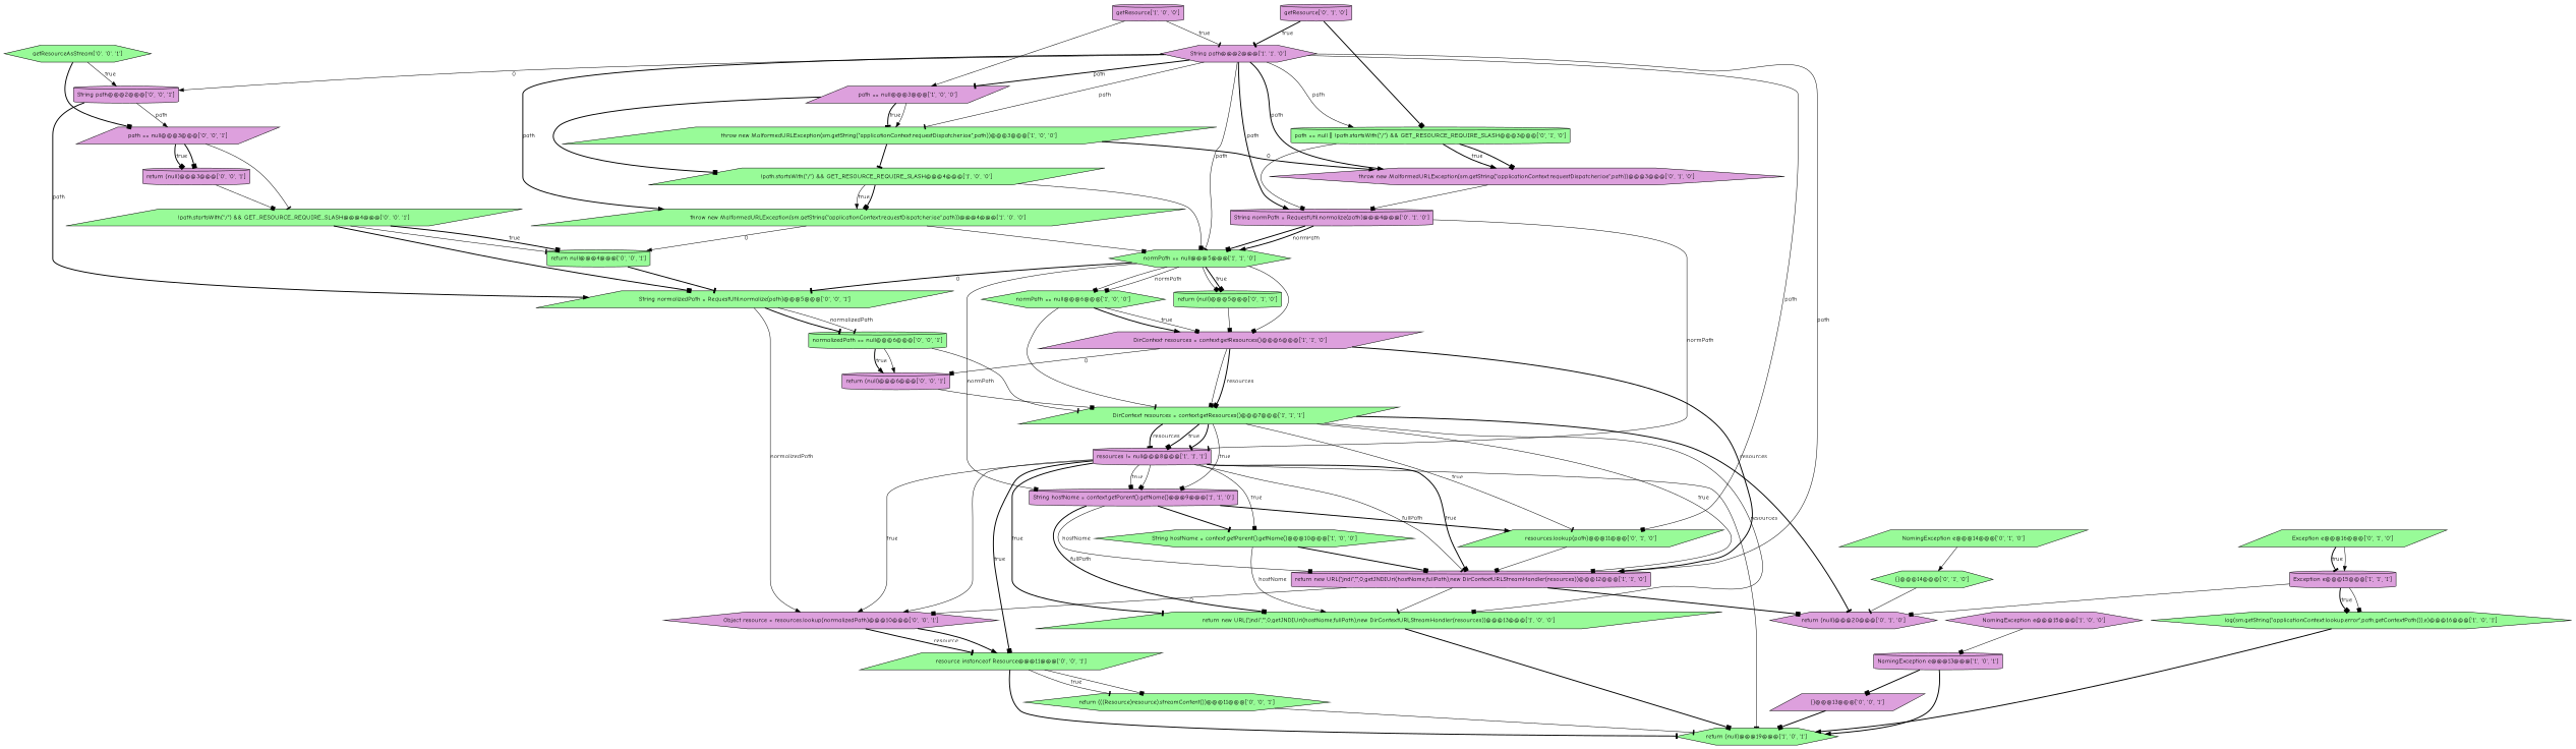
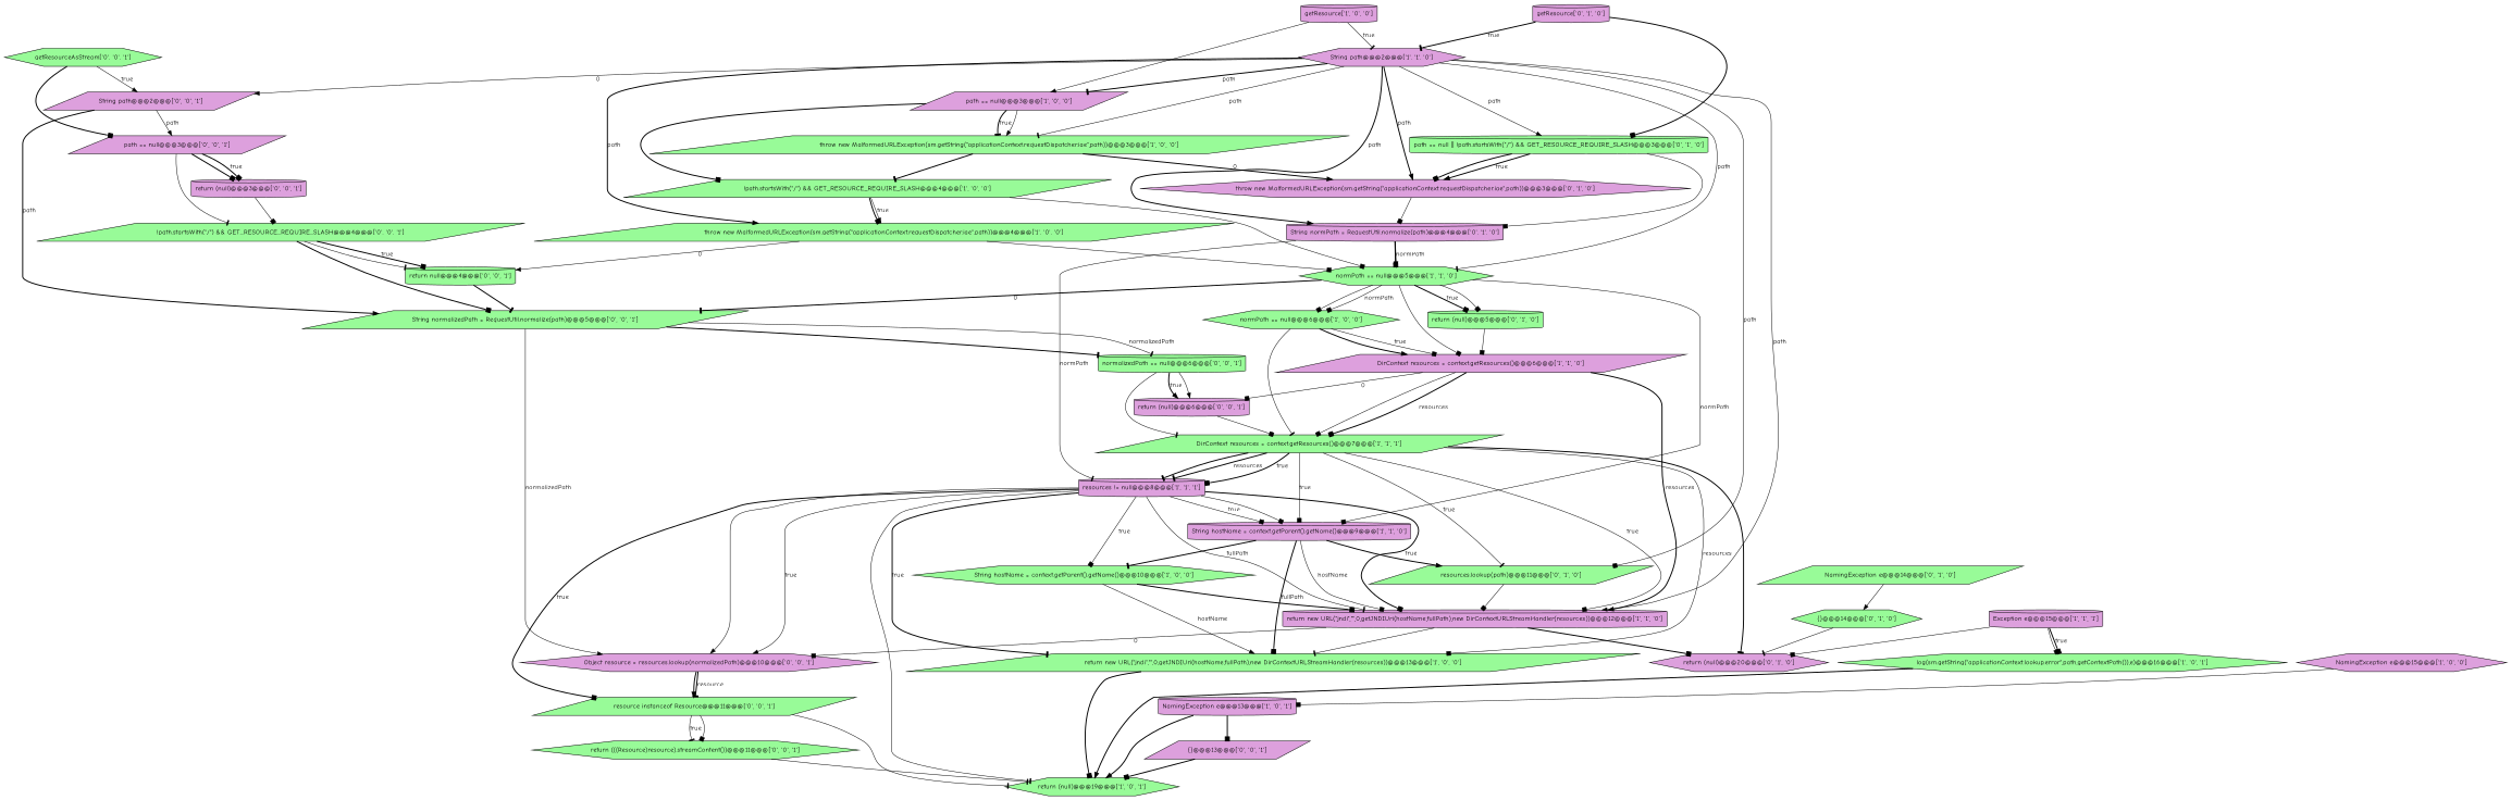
  digraph {
    fontname="Comic Neue"
    node [fillcolor=palegreen fontname="Comic Neue" shape=parallelogram style=filled]
    edge [arrowhead=box fontname="Comic Neue" style=solid]
    n1 [label="return (null)@@@19@@@['1', '0', '1']" shape=hexagon]
    n2 [label="String hostName = context.getParent().getName()@@@10@@@['1', '0', '0']" shape=hexagon]
    n3 [fillcolor=plum label="return new URL(\"jndi\",\"\",0,getJNDIUri(hostName,fullPath),new DirContextURLStreamHandler(resources))@@@12@@@['1', '1', '0']" shape=cylinder]
    n4 [label="return new URL(\"jndi\",\"\",0,getJNDIUri(hostName,fullPath),new DirContextURLStreamHandler(resources))@@@13@@@['1', '0', '0']"]
    n5 [fillcolor=plum label="return (null)@@@20@@@['0', '1', '0']" shape=hexagon]
    n6 [fillcolor=plum label="Object resource = resources.lookup(normalizedPath)@@@10@@@['0', '0', '1']" shape=hexagon]
    n7 [label="DirContext resources = context.getResources()@@@7@@@['1', '1', '1']"]
    n8 [label="resources.lookup(path)@@@11@@@['0', '1', '0']"]
    n9 [fillcolor=plum label="String hostName = context.getParent().getName()@@@9@@@['1', '1', '0']" shape=cylinder]
    n10 [fillcolor=plum label="resources != null@@@8@@@['1', '1', '1']" shape=cylinder]
    n11 [label="resource instanceof Resource@@@11@@@['0', '0', '1']"]
    n12 [fillcolor=plum label="path == null@@@3@@@['1', '0', '0']"]
    n13 [label="throw new MalformedURLException(sm.getString(\"applicationContext.requestDispatcher.iae\",path))@@@3@@@['1', '0', '0']"]
    n14 [label="!path.startsWith(\"/\") && GET_RESOURCE_REQUIRE_SLASH@@@4@@@['1', '0', '0']"]
    n15 [fillcolor=plum label="throw new MalformedURLException(sm.getString(\"applicationContext.requestDispatcher.iae\",path))@@@3@@@['0', '1', '0']" shape=hexagon]
    n16 [label="normPath == null@@@5@@@['1', '1', '0']" shape=hexagon]
    n17 [label="throw new MalformedURLException(sm.getString(\"applicationContext.requestDispatcher.iae\",path))@@@4@@@['1', '0', '0']"]
    n18 [label="log(sm.getString(\"applicationContext.lookup.error\",path,getContextPath()),e)@@@16@@@['1', '0', '1']" shape=hexagon]
    n19 [fillcolor=plum label="NamingException e@@@15@@@['1', '0', '0']" shape=hexagon]
    n20 [fillcolor=plum label="NamingException e@@@13@@@['1', '0', '1']" shape=cylinder]
    n21 [fillcolor=plum label="{}@@@13@@@['0', '0', '1']"]
-   n22 [fillcolor=plum label="String path@@@2@@@['0', '0', '1']" shape=cylinder]
+   n22 [fillcolor=plum label="String path@@@2@@@['0', '0', '1']"]
    n23 [label="String normalizedPath = RequestUtil.normalize(path)@@@5@@@['0', '0', '1']"]
    n24 [fillcolor=plum label="path == null@@@3@@@['0', '0', '1']"]
    n25 [label="normalizedPath == null@@@6@@@['0', '0', '1']" shape=cylinder]
    n26 [label="!path.startsWith(\"/\") && GET_RESOURCE_REQUIRE_SLASH@@@4@@@['0', '0', '1']"]
    n27 [fillcolor=plum label="return (null)@@@3@@@['0', '0', '1']" shape=cylinder]
    n28 [label="{}@@@14@@@['0', '1', '0']" shape=hexagon]
    n29 [fillcolor=plum label="String normPath = RequestUtil.normalize(path)@@@4@@@['0', '1', '0']" shape=cylinder]
    n30 [label="return (null)@@@5@@@['0', '1', '0']" shape=cylinder]
    n31 [label="normPath == null@@@6@@@['1', '0', '0']" shape=hexagon]
    n32 [fillcolor=plum label="DirContext resources = context.getResources()@@@6@@@['1', '1', '0']"]
    n33 [fillcolor=plum label="return (null)@@@6@@@['0', '0', '1']" shape=cylinder]
    n34 [label="return null@@@4@@@['0', '0', '1']" shape=cylinder]
    n35 [fillcolor=plum label="String path@@@2@@@['1', '1', '0']" shape=hexagon]
    n36 [label="path == null || !path.startsWith(\"/\") && GET_RESOURCE_REQUIRE_SLASH@@@3@@@['0', '1', '0']" shape=cylinder]
    n37 [fillcolor=plum label="getResource['0', '1', '0']" shape=cylinder]
    n38 [label="getResourceAsStream['0', '0', '1']" shape=hexagon]
    n39 [fillcolor=plum label="Exception e@@@15@@@['1', '1', '1']" shape=cylinder]
    n40 [label="NamingException e@@@14@@@['0', '1', '0']"]
-   n41 [label="Exception e@@@16@@@['0', '1', '0']"]
    n42 [label="return (((Resource)resource).streamContent())@@@11@@@['0', '0', '1']" shape=hexagon]
    n43 [fillcolor=plum label="getResource['1', '0', '0']" shape=cylinder]
    n2 -> n3 [style=bold]
    n2 -> n4 [arrowhead=normal label=hostName]
    n3 -> n4 [arrowhead=tee]
    n3 -> n5 [style=bold]
    n3 -> n6 [label=0]
    n4 -> n1 [style=bold]
    n6 -> n11 [arrowhead=tee label=resource style=bold]
    n6 -> n11 [arrowhead=normal style=bold]
    n7 -> n3 [label=true]
    n7 -> n4 [label=resources]
    n7 -> n5 [arrowhead=tee style=bold]
    n7 -> n8 [arrowhead=tee label=true]
    n7 -> n9 [label=true]
    n7 -> n10 [arrowhead=tee style=bold]
    n7 -> n10 [arrowhead=tee label=resources style=bold]
    n7 -> n10 [label=true style=bold]
    n8 -> n3
    n9 -> n2 [arrowhead=tee style=bold]
    n9 -> n3 [label=hostName]
    n9 -> n4 [label=fullPath style=bold]
    n9 -> n8 [arrowhead=normal style=bold]
    n10 -> n1 [arrowhead=tee]
    n10 -> n2 [label=true]
    n10 -> n3 [label=true style=bold]
    n10 -> n3 [arrowhead=tee label=fullPath]
    n10 -> n4 [arrowhead=tee label=true style=bold]
    n10 -> n6 [arrowhead=normal]
    n10 -> n6 [arrowhead=normal label=true]
    n10 -> n9
    n10 -> n9 [label=true]
    n10 -> n11 [label=true style=bold]
-   n11 -> n1 [arrowhead=tee style=bold]
+   n11 -> n1 [arrowhead=tee]
    n11 -> n42
    n11 -> n42 [arrowhead=tee label=true]
    n12 -> n13 [arrowhead=tee label=true style=bold]
    n12 -> n13 [arrowhead=normal]
    n12 -> n14 [style=bold]
    n13 -> n14 [arrowhead=tee style=bold]
    n13 -> n15 [arrowhead=normal label=0 style=bold]
    n14 -> n16
    n14 -> n17 [arrowhead=normal label=true]
    n14 -> n17 [style=bold]
    n15 -> n29
    n16 -> n9 [label=normPath]
    n16 -> n23 [arrowhead=tee label=0 style=bold]
    n16 -> n30 [label=true style=bold]
    n16 -> n30
    n16 -> n31
    n16 -> n31 [label=normPath]
    n16 -> n32
    n17 -> n16
    n17 -> n34 [arrowhead=normal label=0]
    n18 -> n1 [arrowhead=normal style=bold]
    n19 -> n20
    n20 -> n1 [arrowhead=normal style=bold]
    n20 -> n21 [style=bold]
    n21 -> n1 [style=bold]
    n22 -> n23 [arrowhead=normal label=path style=bold]
    n22 -> n24 [arrowhead=normal label=path]
    n23 -> n6 [arrowhead=normal label=normalizedPath]
    n23 -> n25 [arrowhead=tee label=normalizedPath]
    n23 -> n25 [arrowhead=tee style=bold]
    n24 -> n26 [arrowhead=tee]
    n24 -> n27 [style=bold]
    n24 -> n27 [label=true style=bold]
    n25 -> n7 [arrowhead=tee]
    n25 -> n33 [arrowhead=normal]
    n25 -> n33 [arrowhead=normal label=true style=bold]
    n26 -> n23 [style=bold]
    n26 -> n34 [label=true style=bold]
    n26 -> n34 [arrowhead=tee]
    n27 -> n26
    n28 -> n5 [arrowhead=tee]
    n29 -> n10 [arrowhead=tee label=normPath]
    n29 -> n16 [style=bold]
    n29 -> n16 [arrowhead=normal label=normPath style=bold]
    n30 -> n32
    n31 -> n7 [arrowhead=tee]
    n31 -> n32 [label=true]
    n31 -> n32 [arrowhead=normal style=bold]
    n32 -> n3 [arrowhead=normal label=resources style=bold]
    n32 -> n7
    n32 -> n7 [label=resources style=bold]
    n32 -> n33 [label=0]
    n33 -> n7
    n34 -> n23 [arrowhead=tee style=bold]
    n35 -> n3 [arrowhead=normal label=path]
    n35 -> n8 [label=path]
    n35 -> n12 [arrowhead=tee label=path style=bold]
    n35 -> n13 [arrowhead=tee label=path]
    n35 -> n15 [arrowhead=normal label=path style=bold]
    n35 -> n16 [arrowhead=tee label=path]
    n35 -> n17 [arrowhead=normal label=path style=bold]
    n35 -> n22 [arrowhead=normal label=0]
    n35 -> n29 [arrowhead=normal label=path style=bold]
    n35 -> n36 [arrowhead=normal label=path]
    n36 -> n15 [arrowhead=normal label=true style=bold]
    n36 -> n15 [style=bold]
    n36 -> n29
    n37 -> n35 [arrowhead=tee label=true style=bold]
    n37 -> n36 [style=bold]
    n38 -> n22 [arrowhead=normal label=true]
    n38 -> n24 [style=bold]
    n39 -> n5
    n39 -> n18
    n39 -> n18 [label=true style=bold]
    n40 -> n28 [arrowhead=normal]
-   n41 -> n39 [arrowhead=normal]
-   n41 -> n39 [arrowhead=tee label=true style=bold]
    n42 -> n1 [arrowhead=tee]
    n43 -> n12 [arrowhead=normal]
    n43 -> n35 [arrowhead=tee label=true]
  }
